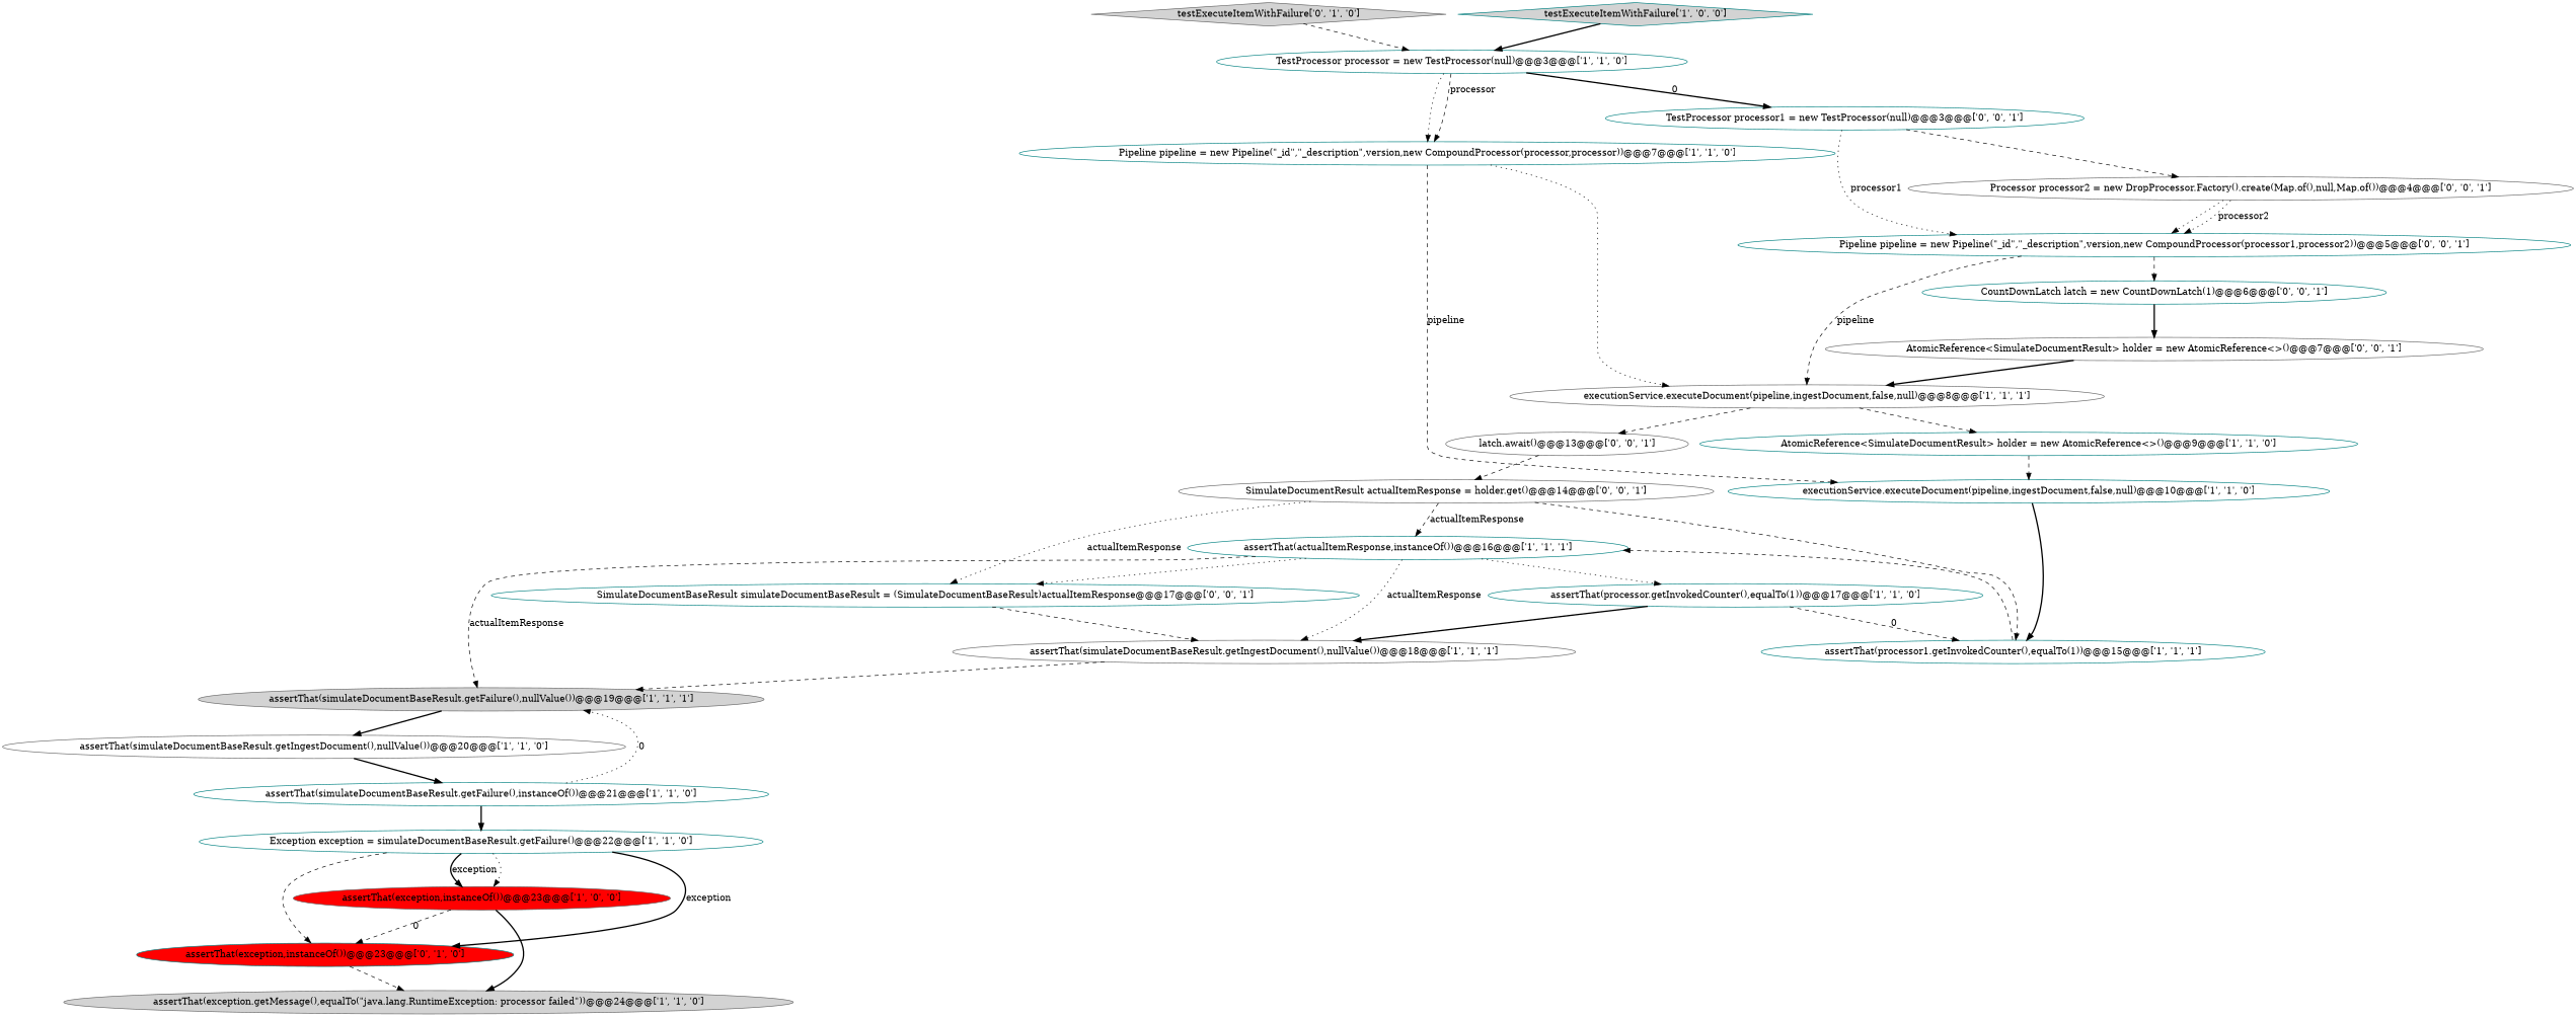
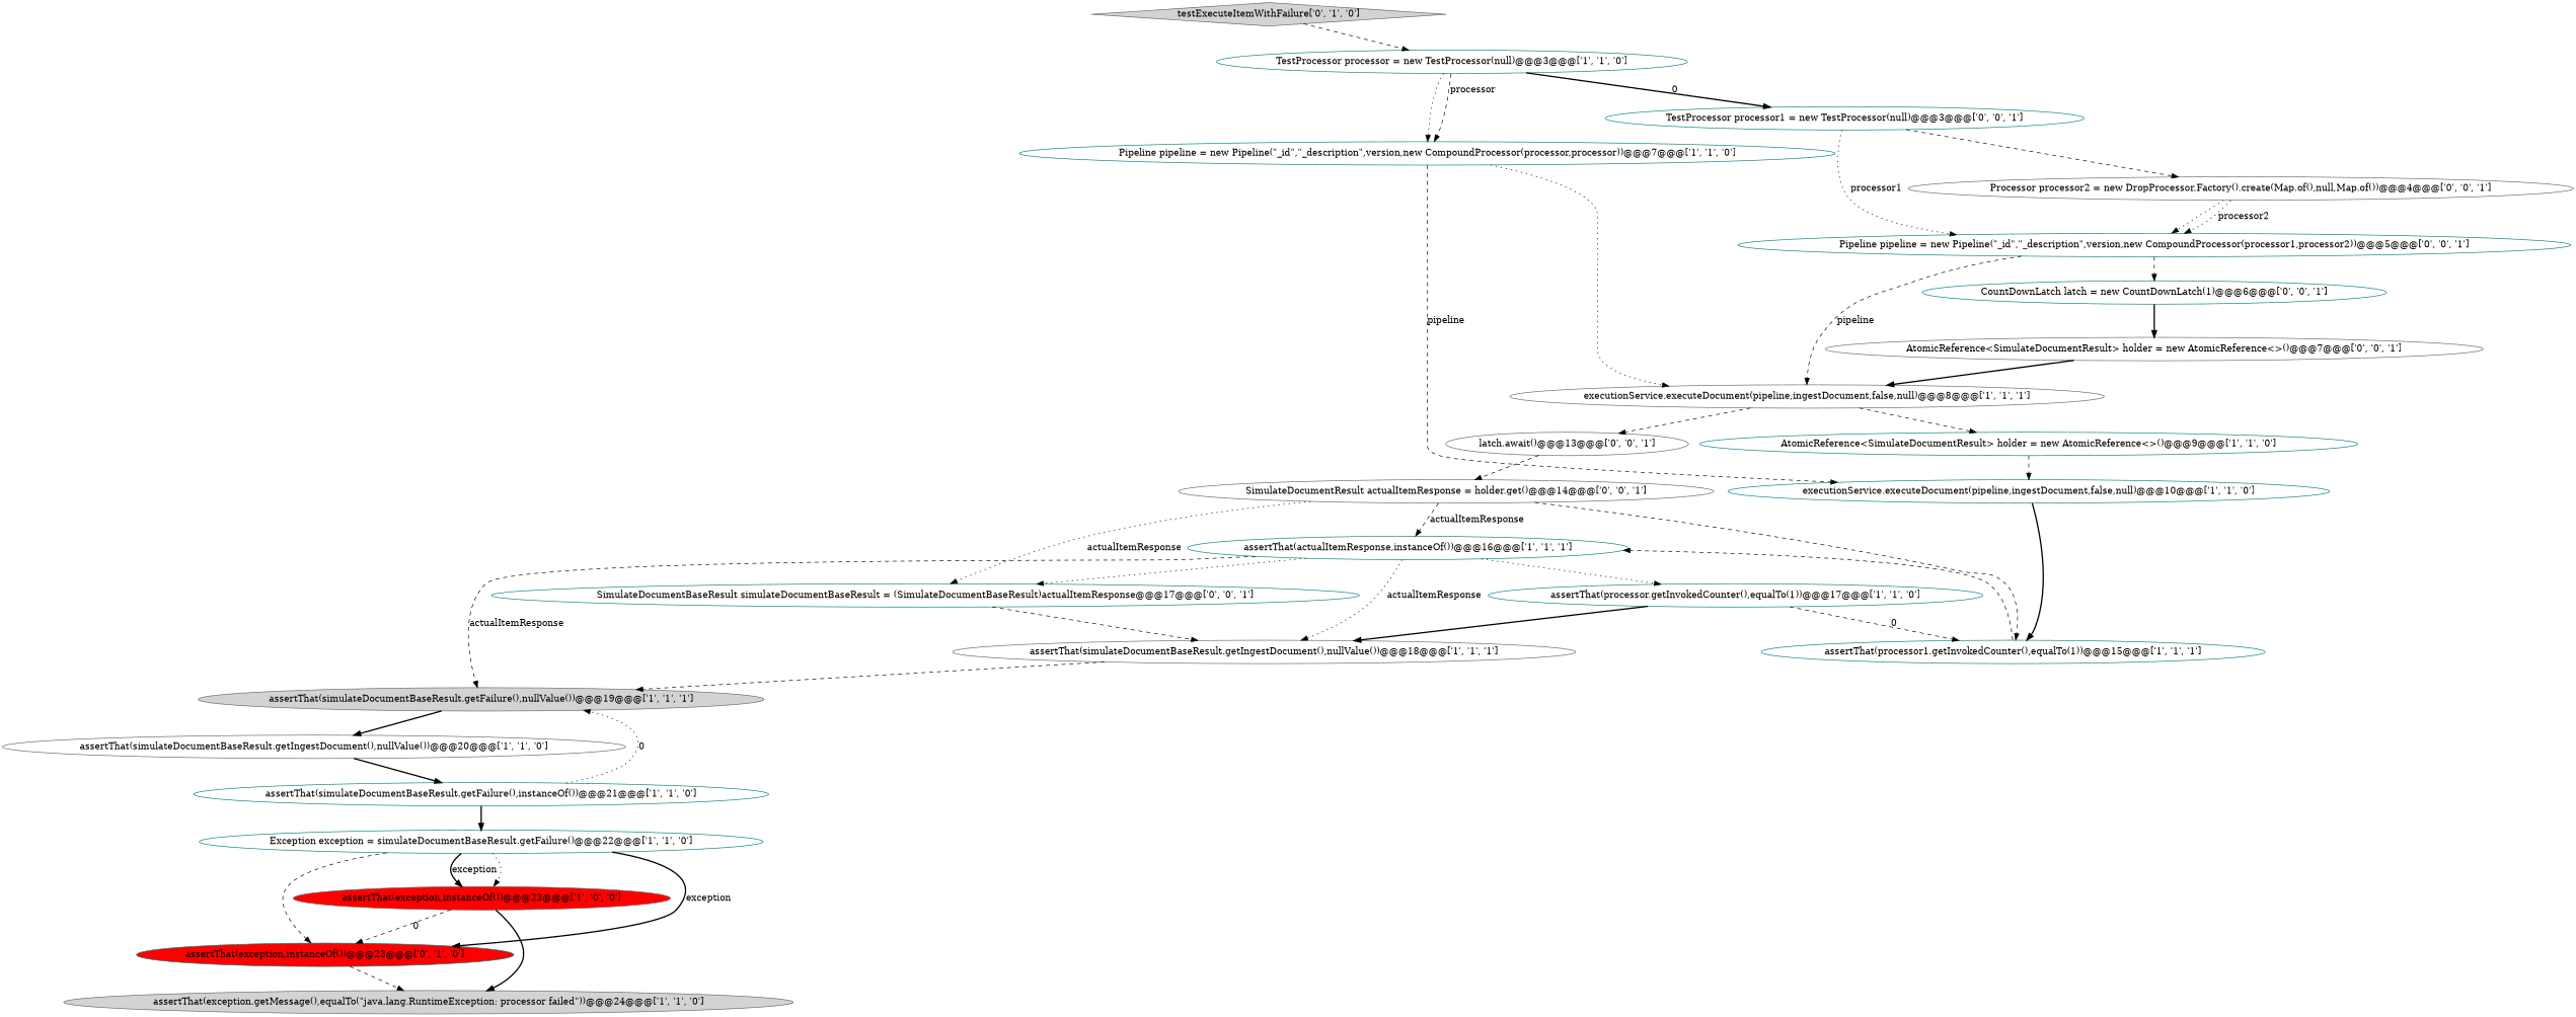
  digraph {
    node [color=teal fillcolor=white shape=ellipse style=filled]
    edge [style=dashed]
    n1 [color=gray40 fillcolor=lightgray label="testExecuteItemWithFailure['0', '1', '0']" shape=diamond]
    n2 [label="TestProcessor processor = new TestProcessor(null)@@@3@@@['1', '1', '0']"]
    n3 [label="TestProcessor processor1 = new TestProcessor(null)@@@3@@@['0', '0', '1']"]
    n4 [label="Pipeline pipeline = new Pipeline(\"_id\",\"_description\",version,new CompoundProcessor(processor,processor))@@@7@@@['1', '1', '0']"]
    n5 [color=gray40 label="Processor processor2 = new DropProcessor.Factory().create(Map.of(),null,Map.of())@@@4@@@['0', '0', '1']"]
    n6 [label="Pipeline pipeline = new Pipeline(\"_id\",\"_description\",version,new CompoundProcessor(processor1,processor2))@@@5@@@['0', '0', '1']"]
    n7 [label="executionService.executeDocument(pipeline,ingestDocument,false,null)@@@10@@@['1', '1', '0']"]
    n8 [color=gray40 label="executionService.executeDocument(pipeline,ingestDocument,false,null)@@@8@@@['1', '1', '1']"]
    n9 [label="assertThat(actualItemResponse,instanceOf())@@@16@@@['1', '1', '1']"]
    n10 [label="assertThat(processor.getInvokedCounter(),equalTo(1))@@@17@@@['1', '1', '0']"]
    n11 [color=gray40 label="assertThat(simulateDocumentBaseResult.getIngestDocument(),nullValue())@@@18@@@['1', '1', '1']"]
    n12 [label="SimulateDocumentBaseResult simulateDocumentBaseResult = (SimulateDocumentBaseResult)actualItemResponse@@@17@@@['0', '0', '1']"]
    n13 [color=gray40 fillcolor=lightgray label="assertThat(simulateDocumentBaseResult.getFailure(),nullValue())@@@19@@@['1', '1', '1']"]
    n14 [label="assertThat(processor1.getInvokedCounter(),equalTo(1))@@@15@@@['1', '1', '1']"]
    n15 [color=gray40 label="assertThat(simulateDocumentBaseResult.getIngestDocument(),nullValue())@@@20@@@['1', '1', '0']"]
    n16 [color=gray40 label="SimulateDocumentResult actualItemResponse = holder.get()@@@14@@@['0', '0', '1']"]
    n17 [color=gray40 fillcolor=lightgray label="assertThat(exception.getMessage(),equalTo(\"java.lang.RuntimeException: processor failed\"))@@@24@@@['1', '1', '0']"]
    n18 [fillcolor=red label="assertThat(exception,instanceOf())@@@23@@@['0', '1', '0']"]
    n19 [color=gray40 label="latch.await()@@@13@@@['0', '0', '1']"]
    n20 [label="Exception exception = simulateDocumentBaseResult.getFailure()@@@22@@@['1', '1', '0']"]
    n21 [color=gray40 fillcolor=red label="assertThat(exception,instanceOf())@@@23@@@['1', '0', '0']"]
    n22 [color=gray40 label="AtomicReference<SimulateDocumentResult> holder = new AtomicReference<>()@@@7@@@['0', '0', '1']"]
    n23 [label="AtomicReference<SimulateDocumentResult> holder = new AtomicReference<>()@@@9@@@['1', '1', '0']"]
    n24 [label="assertThat(simulateDocumentBaseResult.getFailure(),instanceOf())@@@21@@@['1', '1', '0']"]
-   n25 [fillcolor=lightgray label="testExecuteItemWithFailure['1', '0', '0']" shape=diamond]
    n26 [label="CountDownLatch latch = new CountDownLatch(1)@@@6@@@['0', '0', '1']"]
    n1 -> n2
    n2 -> n3 [label=0 style=bold]
    n2 -> n4 [style=dotted]
    n2 -> n4 [label=processor]
    n3 -> n5
    n3 -> n6 [label=processor1 style=dotted]
    n4 -> n7 [label=pipeline]
    n4 -> n8 [style=dotted]
    n5 -> n6 [style=dotted]
    n5 -> n6 [label=processor2 style=dotted]
    n6 -> n8 [label=pipeline]
    n6 -> n26
    n7 -> n14 [style=bold]
    n8 -> n19
    n8 -> n23
    n9 -> n10 [style=dotted]
    n9 -> n11 [label=actualItemResponse style=dotted]
    n9 -> n12 [style=dotted]
    n9 -> n13 [label=actualItemResponse]
    n10 -> n11 [style=bold]
    n10 -> n14 [label=0]
    n11 -> n13
    n12 -> n11
    n13 -> n15 [style=bold]
    n14 -> n9
    n15 -> n24 [style=bold]
    n16 -> n9 [label=actualItemResponse]
    n16 -> n12 [label=actualItemResponse style=dotted]
    n16 -> n14
    n18 -> n17
    n19 -> n16
    n20 -> n18 [label=exception style=bold]
    n20 -> n18
    n20 -> n21 [style=dotted]
    n20 -> n21 [label=exception style=bold]
    n21 -> n17 [style=bold]
    n21 -> n18 [label=0]
    n22 -> n8 [style=bold]
    n23 -> n7
    n24 -> n13 [label=0 style=dotted]
    n24 -> n20 [style=bold]
-   n25 -> n2 [style=bold]
    n26 -> n22 [style=bold]
  }
